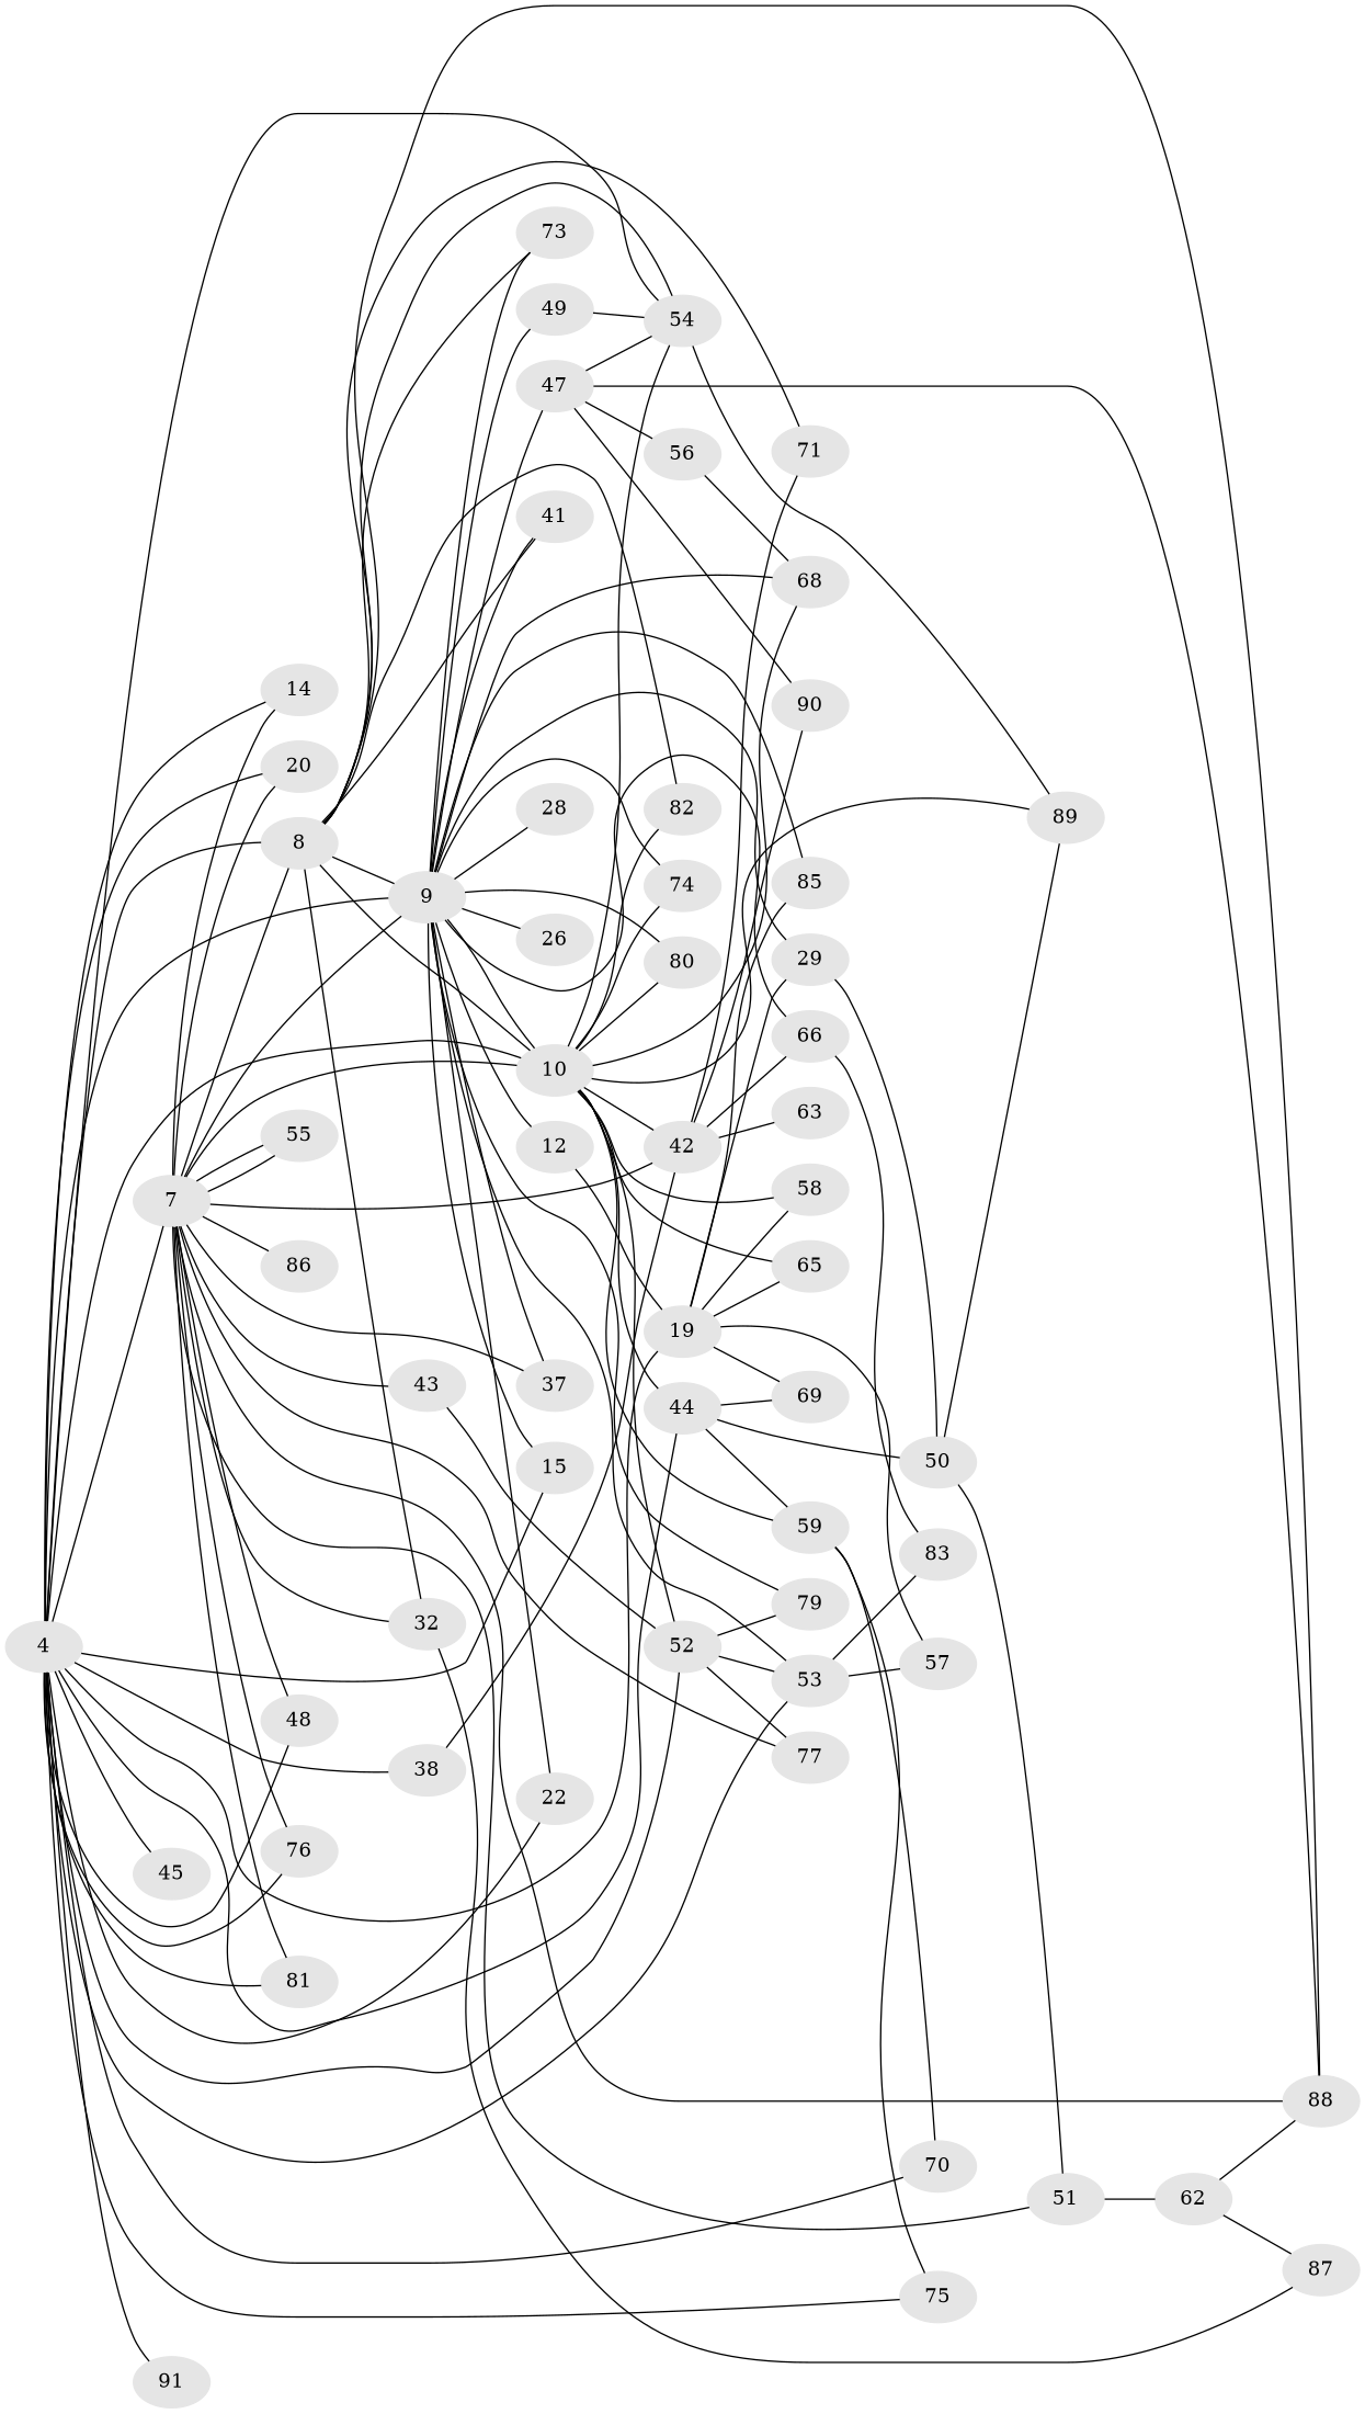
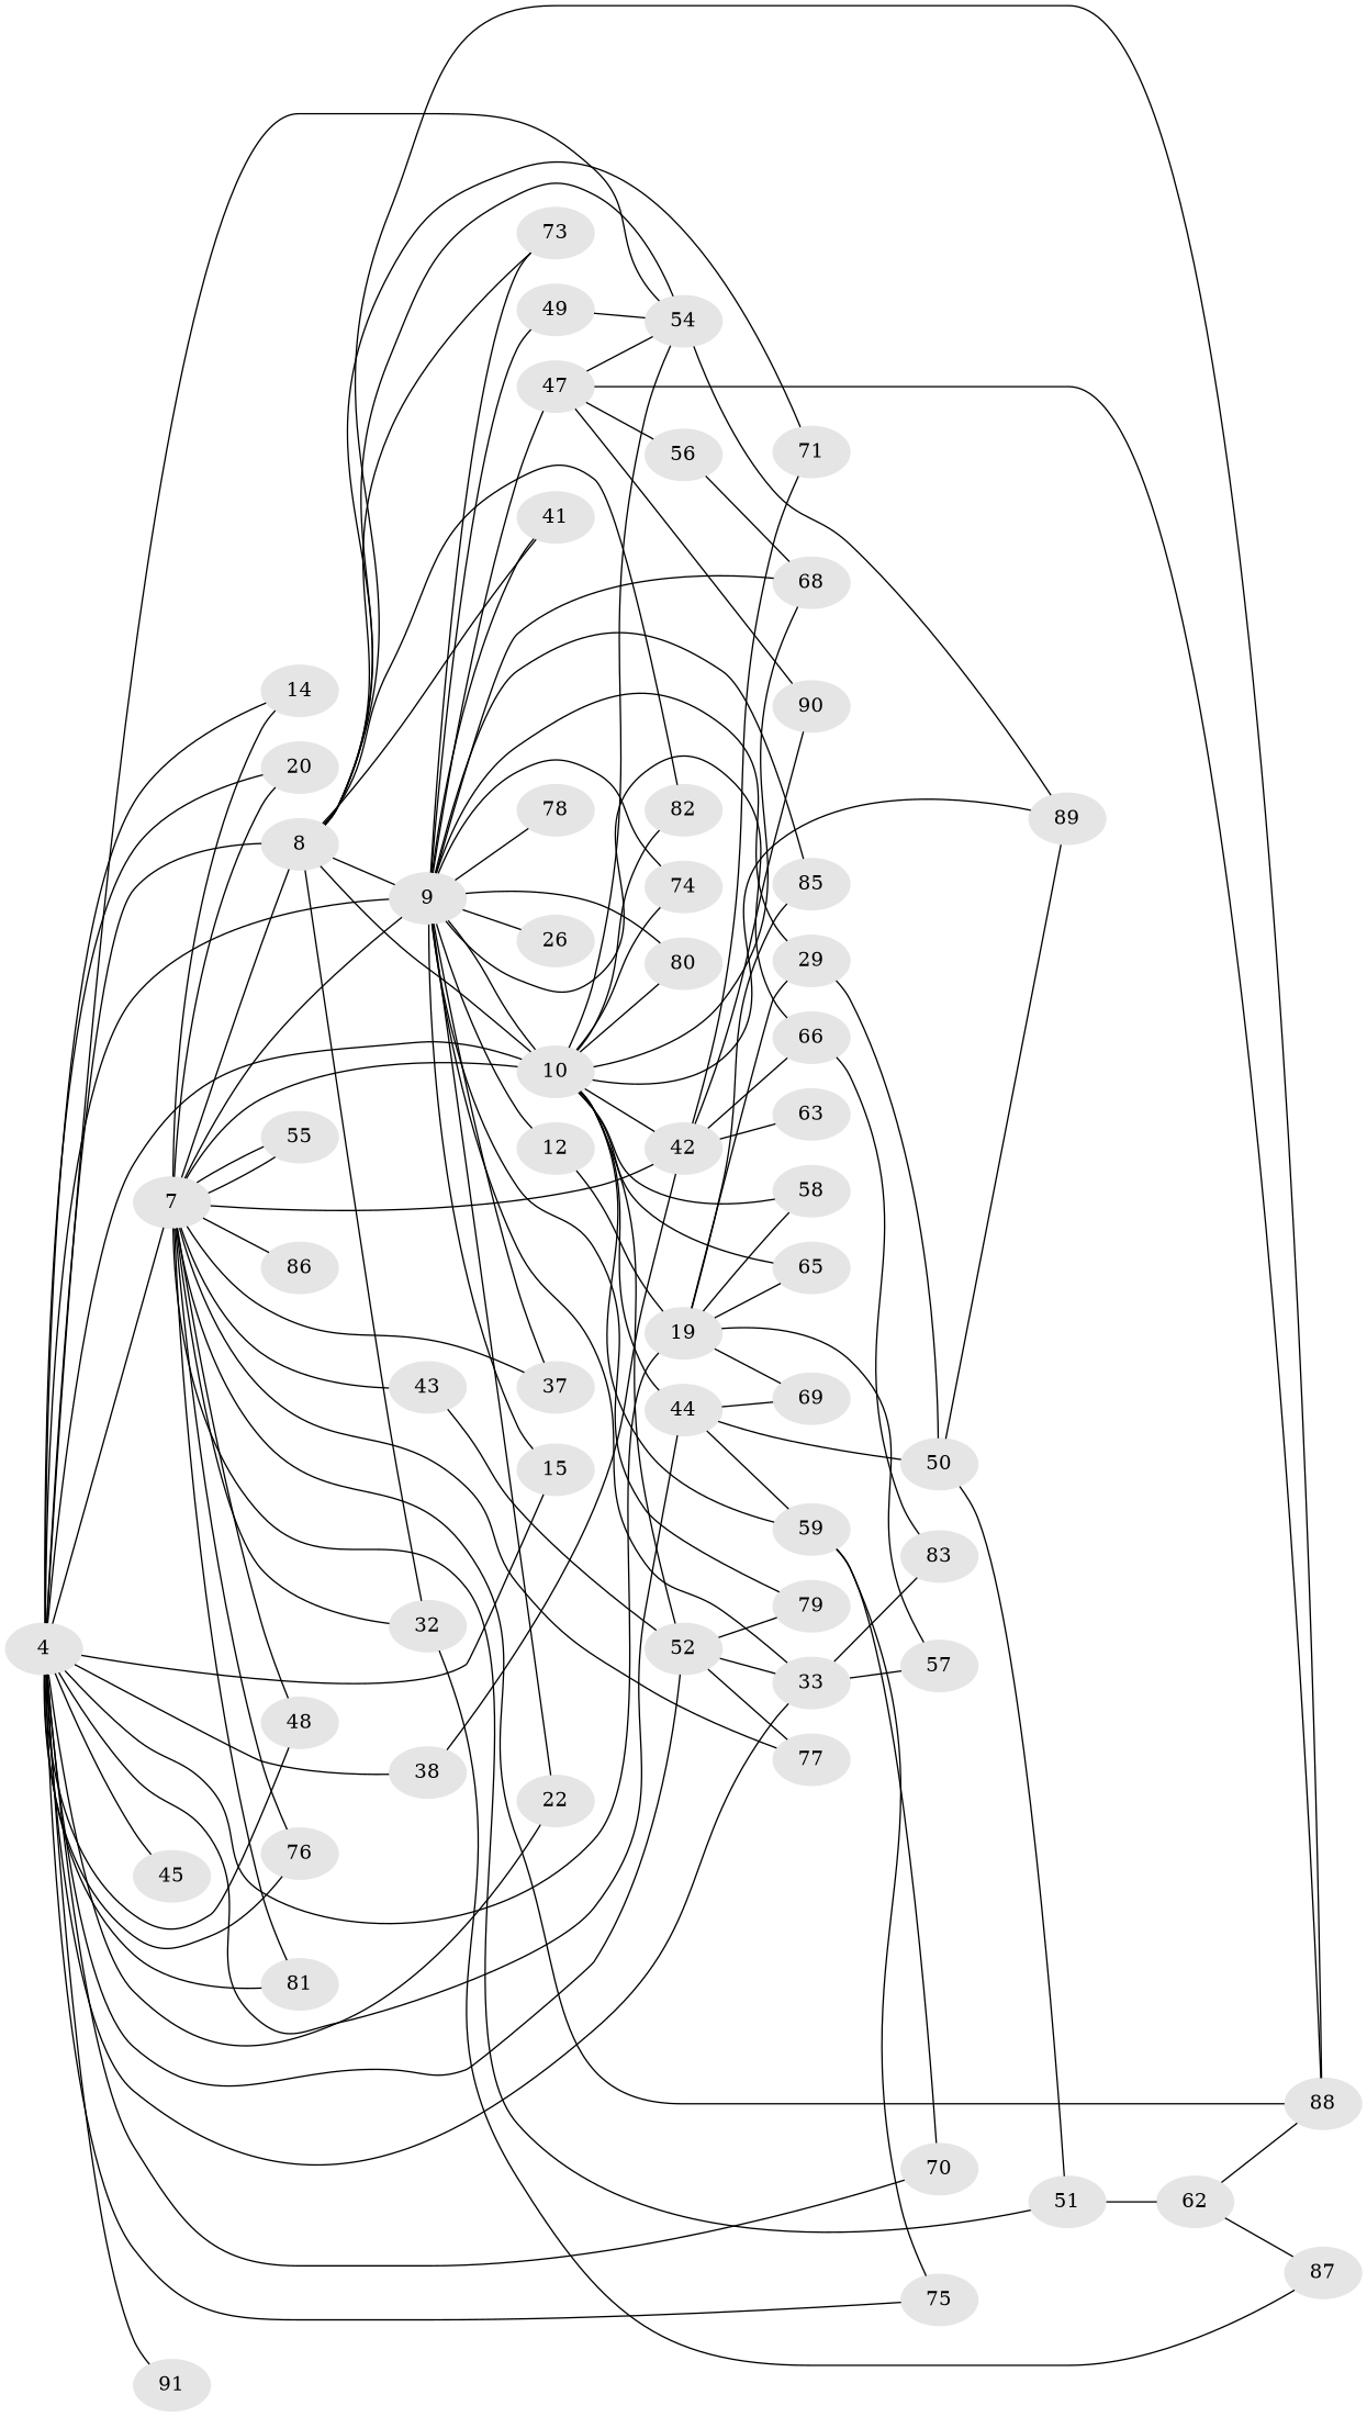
  graph {
    rankdir=LR
    node [color=gray90 style=filled]
    4 [super="+1"]
    7 [super="+3"]
    8 [super="+2"]
    9 [super="+6"]
    10 [super="+5"]
    14
    15
    19
    20
    22
    38
    44 [super="+36"]
    45
    48
    52 [super="+16+11"]
-   53 [super="+21+28+46"]
+   53 [super="+21+28+46" label=33]
    54 [super="+34"]
    70
    75
    76
    81
    91 [super="+72"]
    32
    37
    42 [super="+23"]
    43
    51
    55
    77
    86
    88 [super="+39+24"]
    41
    71
    73
    82
-   78 [super="+25" label=28]
+   78 [super="+25"]
    12
    26
    29
    47 [super="+40"]
    49
    66
    68 [super="+13"]
    74 [super="+61"]
    79
    80
    85
    58
    59
    65 [super="+64"]
    89 [super="+84"]
    57
    69
    50 [super="+33"]
    83
    87
    63
    90
    62
    56
    4 -- 7 [weight=4]
    4 -- 8 [weight=4]
    4 -- 9 [weight=4]
    4 -- 10 [weight=4]
    4 -- 14
    4 -- 15
    4 -- 19
    4 -- 20
    4 -- 22
    4 -- 38
    4 -- 44 [weight=3]
    4 -- 45 [weight=2]
    4 -- 48
    4 -- 52 [weight=2]
    4 -- 53
    4 -- 54
    4 -- 70
    4 -- 75
    4 -- 76
    4 -- 81
    4 -- 91 [weight=3]
    7 -- 8 [weight=4]
    7 -- 9 [weight=4]
    7 -- 10 [weight=4]
    7 -- 14
    7 -- 20
    7 -- 48
    7 -- 76
    7 -- 81
    7 -- 32
    7 -- 37
    7 -- 42 [weight=2]
    7 -- 43
    7 -- 51
    7 -- 55
    7 -- 55
    7 -- 77
    7 -- 86 [weight=2]
    7 -- 88 [weight=3]
    8 -- 9 [weight=4]
    8 -- 10 [weight=4]
    8 -- 54
    8 -- 32
    8 -- 88
    8 -- 41
    8 -- 71
    8 -- 73
    8 -- 82
    9 -- 10 [weight=4]
    9 -- 15
    9 -- 22
    9 -- 53 [weight=2]
    9 -- 37
    9 -- 41
    9 -- 73
    9 -- 78
    9 -- 12 [weight=2]
    9 -- 26
    9 -- 29
    9 -- 47
    9 -- 49
    9 -- 66
    9 -- 68 [weight=2]
    9 -- 74 [weight=2]
    9 -- 79
    9 -- 80
    9 -- 85
    10 -- 44
    10 -- 52 [weight=2]
    10 -- 54 [weight=2]
    10 -- 42
    10 -- 82
    10 -- 68
    10 -- 74 [weight=2]
    10 -- 80
    10 -- 58
    10 -- 59
    10 -- 65 [weight=2]
    10 -- 89
    19 -- 29
    19 -- 85
    19 -- 58
    19 -- 65 [weight=2]
    19 -- 57
    19 -- 69
    38 -- 42
    44 -- 59
    44 -- 69
    44 -- 50 [weight=2]
    52 -- 53 [weight=2]
    52 -- 77
    52 -- 79
    53 -- 57
    53 -- 83
    54 -- 89
    32 -- 87
    42 -- 71
    42 -- 66
    42 -- 63
    42 -- 90
    43 -- 52
    51 -- 62
    12 -- 19
    29 -- 50
    47 -- 54
    47 -- 88
    47 -- 90
    47 -- 56
    49 -- 54
    66 -- 83
    59 -- 70
    59 -- 75
    50 -- 51
    50 -- 89
    62 -- 88
    62 -- 87
    56 -- 68
  }
